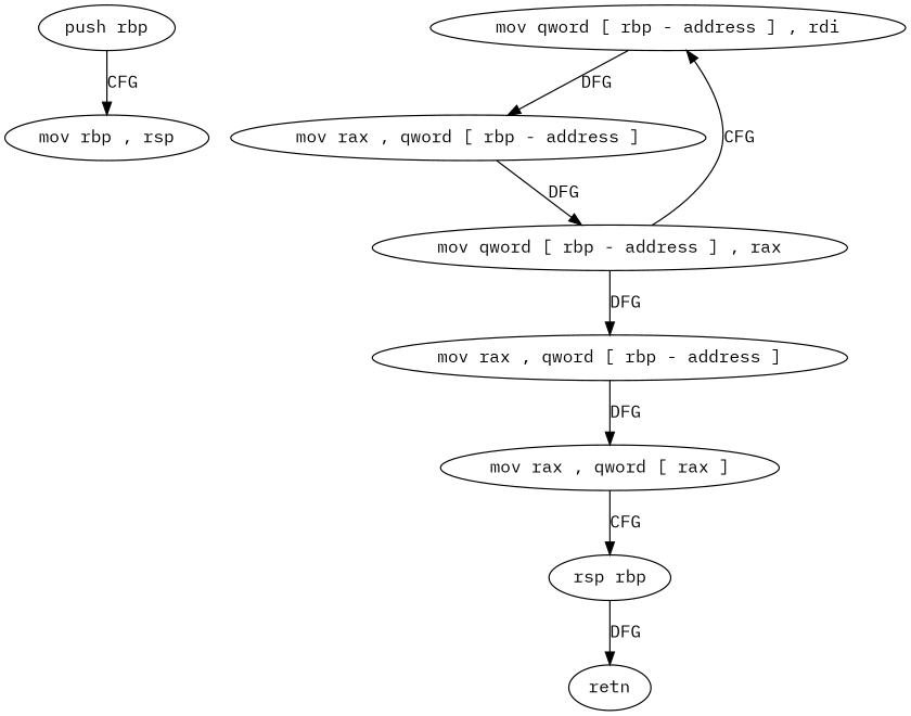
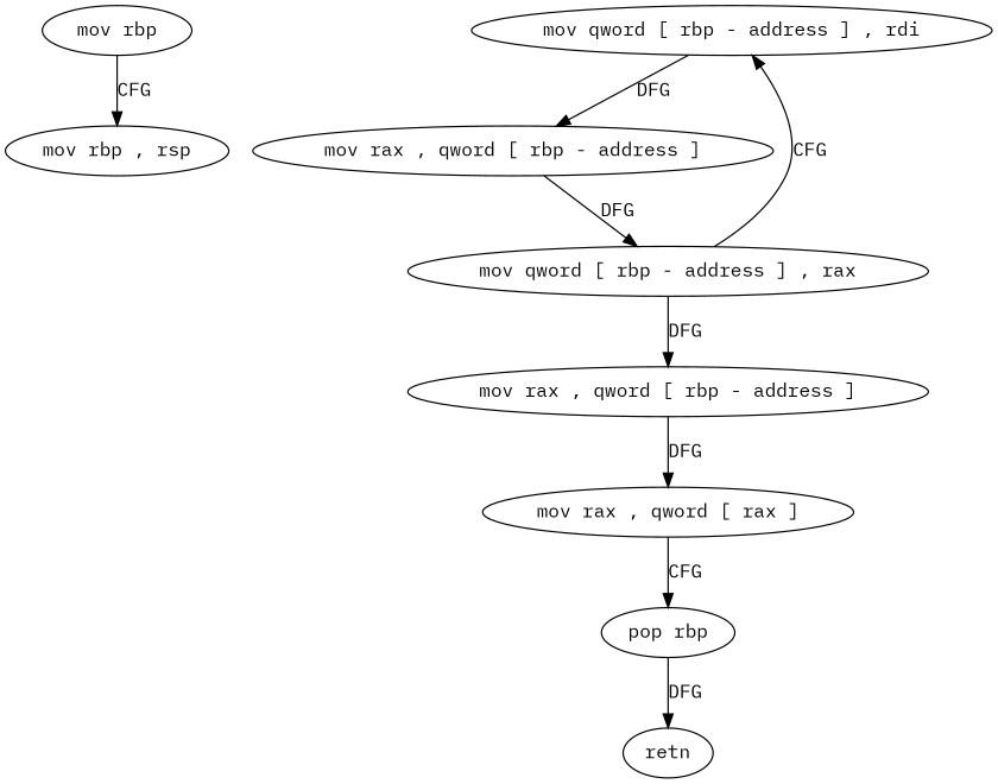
  digraph {
    fontname="IBM Plex Mono"
    node [fontname="IBM Plex Mono"]
    edge [fontname="IBM Plex Mono"]
-   n1 [label="push rbp"]
+   n1 [label="mov rbp"]
    n2 [label="mov rbp , rsp"]
    n3 [label="mov qword [ rbp - address ] , rdi"]
    n4 [label="mov rax , qword [ rbp - address ]"]
    n5 [label="mov qword [ rbp - address ] , rax"]
    n6 [label="mov rax , qword [ rbp - address ]"]
    n7 [label="mov rax , qword [ rax ]"]
-   n8 [label="rsp rbp"]
+   n8 [label="pop rbp"]
    n9 [label=retn]
    n1 -> n2 [label=CFG]
    n3 -> n4 [label=DFG]
    n4 -> n5 [label=DFG]
    n5 -> n3 [label=CFG]
    n5 -> n6 [label=DFG]
    n6 -> n7 [label=DFG]
    n7 -> n8 [label=CFG]
    n8 -> n9 [label=DFG]
  }
